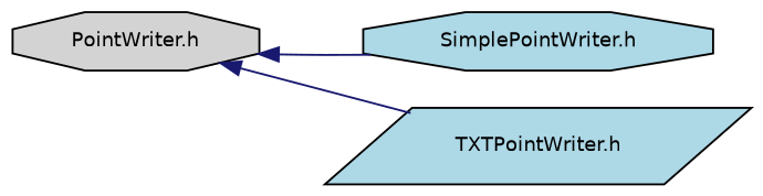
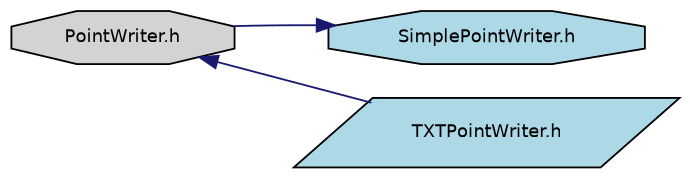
  digraph {
    rankdir=LR
    node [color=black fillcolor=lightblue fontname=Helvetica fontsize=10 shape=octagon style=filled]
    edge [color=midnightblue dir=back fontname=Helvetica fontsize=10 labelfontname=Helvetica labelfontsize=10 style=solid]
    n1 [fillcolor=lightgrey fontcolor=black height=0.2 label="PointWriter.h" width=0.4]
    n2 [height=0.2 label="SimplePointWriter.h" width=0.4]
    n3 [height=0.2 label="TXTPointWriter.h" shape=parallelogram width=0.4]
-   n1 -> n2
+   n2 -> n1
    n1 -> n3
  }
